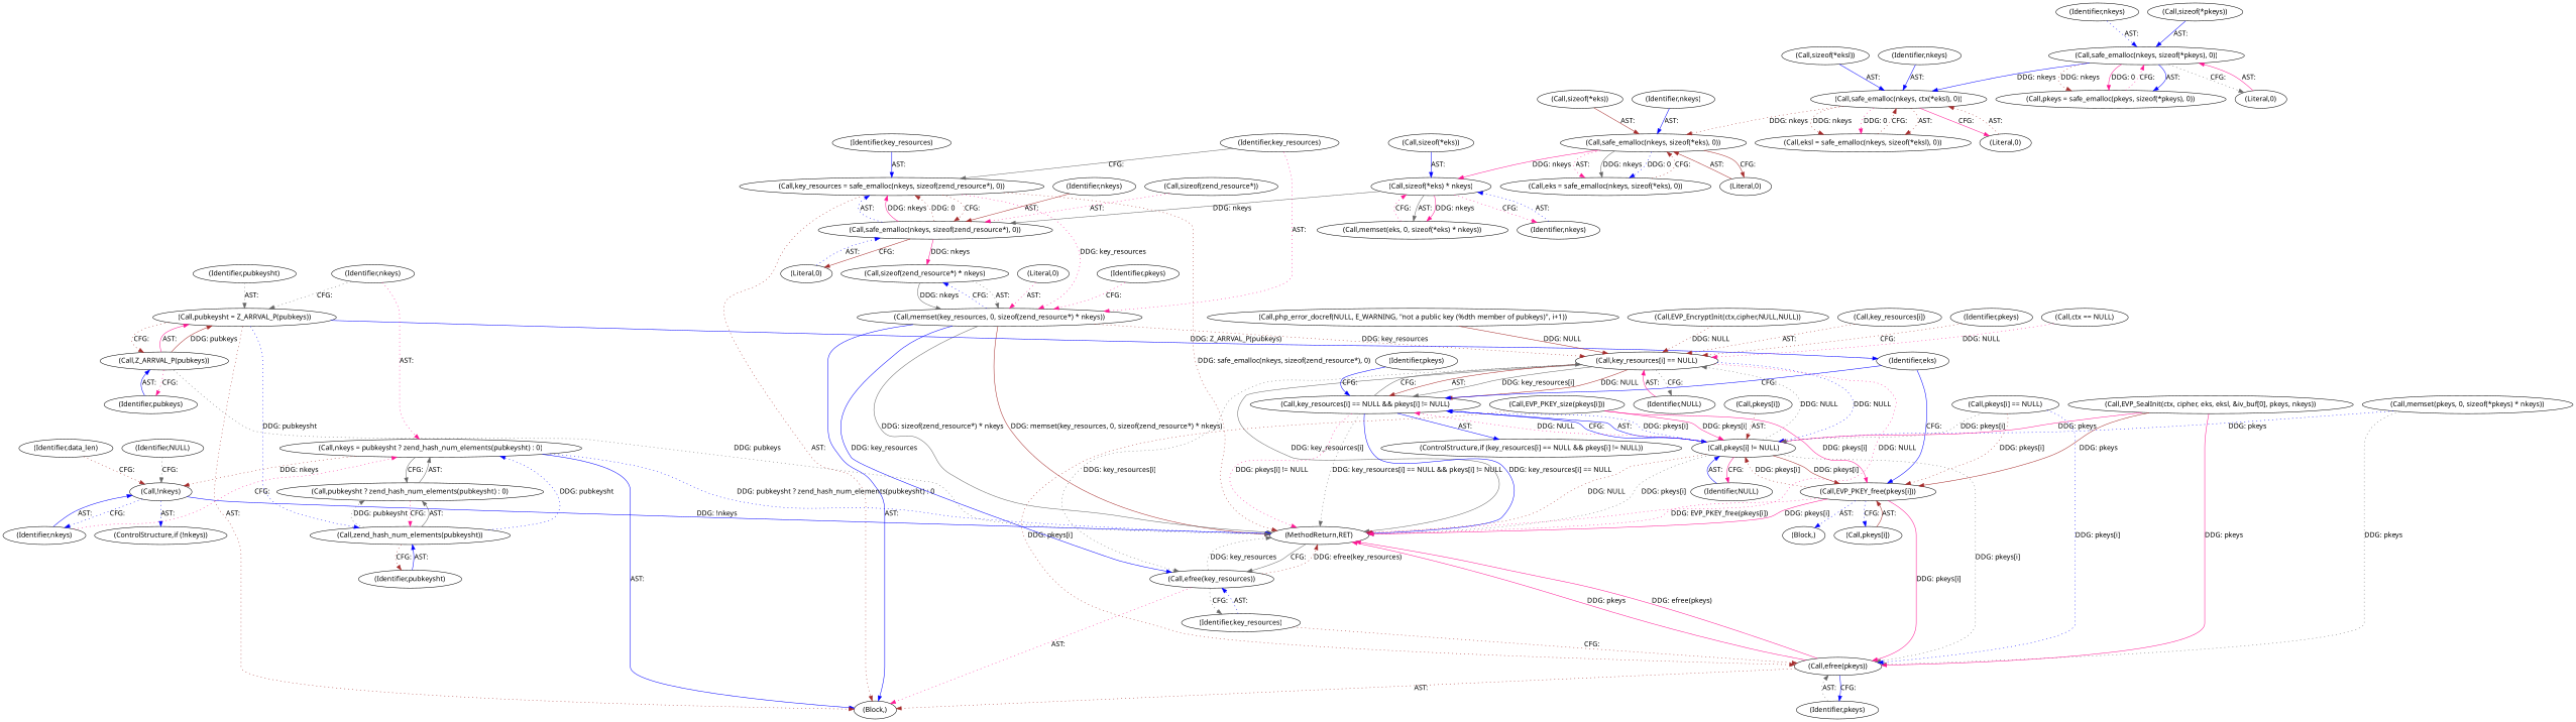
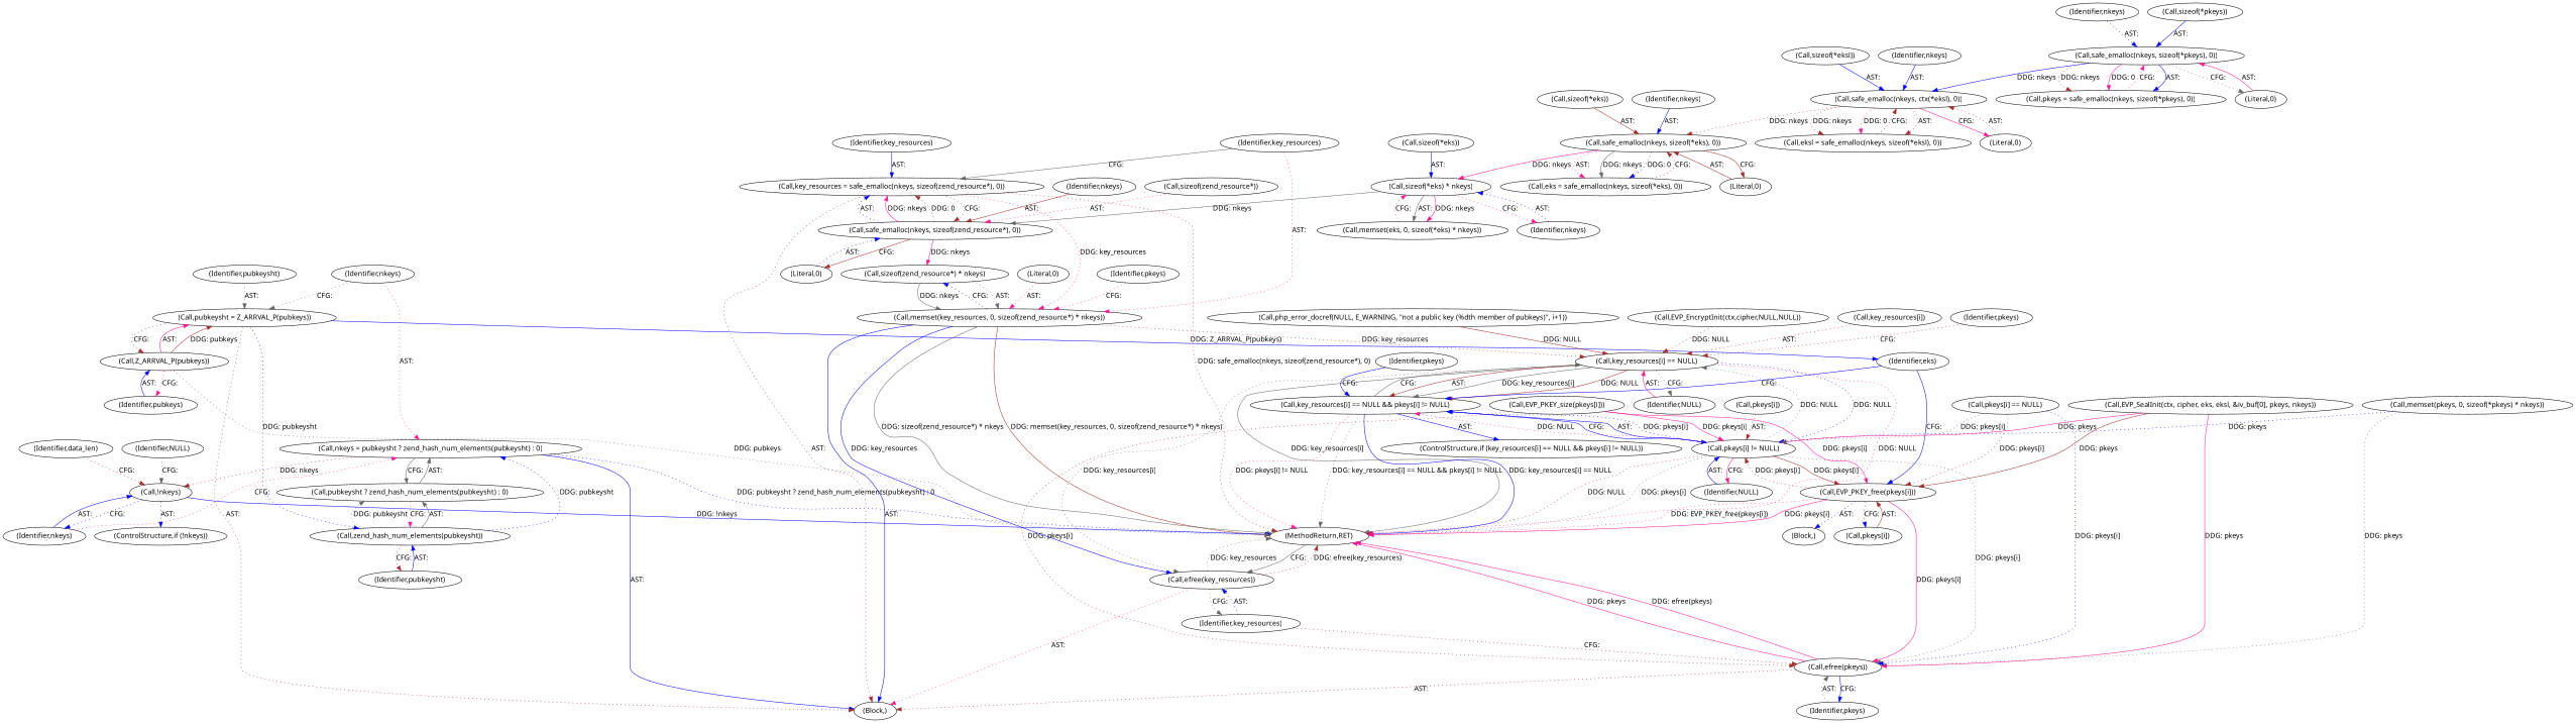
  digraph {
    fontname="Noto Sans"
    node [fontname="Noto Sans"]
    edge [color=blue fontname="Noto Sans" style=dotted]
    n1 [label="(Call,key_resources = safe_emalloc(nkeys, sizeof(zend_resource*), 0))"]
    n2 [label="(Call,safe_emalloc(nkeys, sizeof(zend_resource*), 0))"]
    n3 [label="(Call,memset(key_resources, 0, sizeof(zend_resource*) * nkeys))"]
    n4 [label="(MethodReturn,RET)"]
    n5 [label="(Block,)"]
    n6 [label="(Call,sizeof(zend_resource*) * nkeys)"]
    n7 [label="(Literal,0)"]
    n8 [label="(Call,key_resources[i] == NULL)"]
    n9 [label="(Call,efree(key_resources))"]
    n10 [label="(Call,sizeof(*eks) * nkeys)"]
    n11 [label="(Identifier,nkeys)"]
    n12 [label="(Call,memset(eks, 0, sizeof(*eks) * nkeys))"]
    n13 [label="(Call,safe_emalloc(nkeys, sizeof(*eks), 0))"]
    n14 [label="(Literal,0)"]
    n15 [label="(Call,eks = safe_emalloc(nkeys, sizeof(*eks), 0))"]
    n16 [label="(Call,safe_emalloc(nkeys, ctx(*eksl), 0))"]
    n17 [label="(Literal,0)"]
    n18 [label="(Call,eksl = safe_emalloc(nkeys, sizeof(*eksl), 0))"]
    n19 [label="(Call,safe_emalloc(nkeys, sizeof(*pkeys), 0))"]
    n20 [label="(Literal,0)"]
-   n21 [label="(Call,pkeys = safe_emalloc(pkeys, sizeof(*pkeys), 0))"]
+   n21 [label="(Call,pkeys = safe_emalloc(nkeys, sizeof(*pkeys), 0))"]
    n22 [label="(Call,!nkeys)"]
    n23 [label="(ControlStructure,if (!nkeys))"]
    n24 [label="(Identifier,nkeys)"]
    n25 [label="(Call,nkeys = pubkeysht ? zend_hash_num_elements(pubkeysht) : 0)"]
    n26 [label="(Call,pubkeysht ? zend_hash_num_elements(pubkeysht) : 0)"]
    n27 [label="(Call,zend_hash_num_elements(pubkeysht))"]
    n28 [label="(Identifier,pubkeysht)"]
    n29 [label="(Call,pubkeysht = Z_ARRVAL_P(pubkeys))"]
    n30 [label="(Call,Z_ARRVAL_P(pubkeys))"]
    n31 [label="(Identifier,eks)"]
    n32 [label="(Identifier,pubkeys)"]
    n33 [label="(Call,key_resources[i] == NULL && pkeys[i] != NULL)"]
    n34 [label="(Call,pkeys[i] != NULL)"]
    n35 [label="(Identifier,NULL)"]
    n36 [label="(Identifier,key_resources)"]
    n37 [label="(ControlStructure,if (key_resources[i] == NULL && pkeys[i] != NULL))"]
    n38 [label="(Call,EVP_PKEY_free(pkeys[i]))"]
    n39 [label="(Call,efree(pkeys))"]
    n40 [label="(Identifier,NULL)"]
    n41 [label="(Call,pkeys[i])"]
    n42 [label="(Block,)"]
    n43 [label="(Identifier,pkeys)"]
    n44 [label="(Identifier,pubkeysht)"]
    n45 [label="(Call,sizeof(*eks))"]
    n46 [label="(Identifier,pkeys)"]
    n47 [label="(Identifier,nkeys)"]
    n48 [label="(Identifier,nkeys)"]
    n49 [label="(Call,memset(pkeys, 0, sizeof(*pkeys) * nkeys))"]
    n50 [label="(Call,EVP_PKEY_size(pkeys[i]))"]
    n51 [label="(Call,EVP_SealInit(ctx, cipher, eks, eksl, &iv_buf[0], pkeys, nkeys))"]
    n52 [label="(Identifier,key_resources)"]
    n53 [label="(Identifier,pkeys)"]
    n54 [label="(Identifier,nkeys)"]
    n55 [label="(Identifier,nkeys)"]
    n56 [label="(Identifier,NULL)"]
    n57 [label="(Call,sizeof(*eks))"]
    n58 [label="(Call,pkeys[i] == NULL)"]
    n59 [label="(Identifier,pkeys)"]
    n60 [label="(Call,sizeof(zend_resource*))"]
-   n61 [label="(Call,ctx == NULL)"]
    n62 [label="(Call,sizeof(*pkeys))"]
    n63 [label="(Call,pkeys[i])"]
    n64 [label="(Call,php_error_docref(NULL, E_WARNING, \"not a public key (%dth member of pubkeys)\", i+1))"]
    n65 [label="(Identifier,data_len)"]
    n66 [label="(Call,sizeof(*eksl))"]
    n67 [label="(Call,EVP_EncryptInit(ctx,cipher,NULL,NULL))"]
    n68 [label="(Identifier,key_resources)"]
    n69 [label="(Call,key_resources[i])"]
    n70 [label="(Identifier,nkeys)"]
    n71 [label="(Literal,0)"]
    n1 -> n2 [color=brown label="CFG: "]
    n1 -> n3 [color=deeppink label="DDG: key_resources"]
    n1 -> n4 [color=brown label="DDG: safe_emalloc(nkeys, sizeof(zend_resource*), 0)"]
    n1 -> n5 [color=brown label="AST: "]
    n2 -> n1 [label="AST: "]
    n2 -> n1 [color=deeppink label="DDG: nkeys" style=solid]
    n2 -> n1 [color=brown label="DDG: 0"]
    n2 -> n6 [color=deeppink label="DDG: nkeys" style=solid]
    n2 -> n7 [color=brown label="CFG: " style=solid]
    n3 -> n4 [color=brown label="DDG: memset(key_resources, 0, sizeof(zend_resource*) * nkeys)" style=solid]
    n3 -> n4 [color=gray40 label="DDG: sizeof(zend_resource*) * nkeys" style=solid]
    n3 -> n5 [label="AST: " style=solid]
    n3 -> n6 [label="CFG: "]
    n3 -> n8 [color=brown label="DDG: key_resources"]
    n3 -> n9 [label="DDG: key_resources" style=solid]
    n4 -> n9 [color=gray40 label="CFG: " style=solid]
    n6 -> n3 [color=gray40 label="AST: "]
    n6 -> n3 [color=gray40 label="DDG: nkeys" style=solid]
    n7 -> n2 [label="AST: "]
    n8 -> n4 [color=gray40 label="DDG: key_resources[i]" style=solid]
    n8 -> n4 [color=deeppink label="DDG: NULL"]
    n8 -> n9 [color=gray40 label="DDG: key_resources[i]"]
    n8 -> n33 [color=brown label="AST: " style=solid]
    n8 -> n33 [color=gray40 label="DDG: key_resources[i]" style=solid]
    n8 -> n33 [color=brown label="DDG: NULL" style=solid]
    n8 -> n34 [label="DDG: NULL"]
    n8 -> n35 [color=gray40 label="CFG: "]
    n9 -> n4 [color=brown label="DDG: efree(key_resources)"]
    n9 -> n4 [color=gray40 label="DDG: key_resources"]
    n9 -> n5 [color=deeppink label="AST: "]
    n9 -> n36 [color=gray40 label="CFG: "]
    n10 -> n2 [color=gray40 label="DDG: nkeys" style=solid]
    n10 -> n11 [color=deeppink label="CFG: "]
    n10 -> n12 [color=gray40 label="AST: " style=solid]
    n10 -> n12 [color=deeppink label="DDG: nkeys" style=solid]
    n11 -> n10 [label="AST: "]
    n12 -> n10 [color=deeppink label="CFG: "]
    n13 -> n10 [color=deeppink label="DDG: nkeys" style=solid]
    n13 -> n14 [color=brown label="CFG: " style=solid]
    n13 -> n15 [color=deeppink label="AST: "]
    n13 -> n15 [color=gray40 label="DDG: nkeys" style=solid]
    n13 -> n15 [label="DDG: 0"]
    n14 -> n13 [color=brown label="AST: " style=solid]
    n15 -> n13 [color=brown label="CFG: "]
    n16 -> n13 [color=brown label="DDG: nkeys"]
    n16 -> n17 [color=deeppink label="CFG: " style=solid]
    n16 -> n18 [color=brown label="AST: "]
    n16 -> n18 [color=brown label="DDG: nkeys"]
    n16 -> n18 [color=deeppink label="DDG: 0"]
    n17 -> n16 [color=brown label="AST: "]
    n18 -> n16 [color=brown label="CFG: "]
    n19 -> n16 [label="DDG: nkeys" style=solid]
    n19 -> n20 [color=gray40 label="CFG: "]
    n19 -> n21 [label="AST: " style=solid]
    n19 -> n21 [color=brown label="DDG: nkeys"]
    n19 -> n21 [color=deeppink label="DDG: 0" style=solid]
    n20 -> n19 [color=deeppink label="AST: " style=solid]
    n21 -> n19 [color=deeppink label="CFG: "]
    n22 -> n4 [label="DDG: !nkeys" style=solid]
    n22 -> n23 [label="AST: "]
    n22 -> n24 [label="CFG: "]
    n24 -> n22 [label="AST: " style=solid]
    n24 -> n25 [color=deeppink label="CFG: "]
    n25 -> n4 [label="DDG: pubkeysht ? zend_hash_num_elements(pubkeysht) : 0"]
    n25 -> n5 [label="AST: " style=solid]
    n25 -> n22 [color=brown label="DDG: nkeys"]
    n25 -> n26 [color=gray40 label="CFG: " style=solid]
    n26 -> n25 [color=gray40 label="AST: " style=solid]
    n26 -> n27 [color=deeppink label="CFG: "]
    n27 -> n25 [label="DDG: pubkeysht"]
    n27 -> n26 [color=gray40 label="AST: " style=solid]
    n27 -> n26 [color=gray40 label="DDG: pubkeysht"]
    n27 -> n28 [color=brown label="CFG: "]
    n28 -> n27 [label="AST: " style=solid]
    n29 -> n5 [color=brown label="AST: "]
    n29 -> n27 [label="DDG: pubkeysht"]
    n29 -> n30 [color=brown label="CFG: "]
    n29 -> n31 [label="DDG: Z_ARRVAL_P(pubkeys)" style=solid]
    n30 -> n4 [color=gray40 label="DDG: pubkeys"]
    n30 -> n29 [color=deeppink label="AST: " style=solid]
    n30 -> n29 [color=brown label="DDG: pubkeys" style=solid]
    n30 -> n32 [color=deeppink label="CFG: "]
    n31 -> n33 [label="CFG: " style=solid]
    n31 -> n38 [label="CFG: " style=solid]
    n32 -> n30 [label="AST: " style=solid]
    n33 -> n4 [color=deeppink label="DDG: pkeys[i] != NULL"]
    n33 -> n4 [color=gray40 label="DDG: key_resources[i] == NULL && pkeys[i] != NULL"]
    n33 -> n4 [label="DDG: key_resources[i] == NULL" style=solid]
    n33 -> n8 [color=gray40 label="CFG: " style=solid]
    n33 -> n34 [label="CFG: " style=solid]
    n33 -> n37 [label="AST: " style=solid]
    n34 -> n4 [color=brown label="DDG: NULL"]
    n34 -> n4 [color=gray40 label="DDG: pkeys[i]"]
    n34 -> n8 [color=gray40 label="DDG: NULL"]
    n34 -> n33 [label="AST: " style=solid]
    n34 -> n33 [label="DDG: pkeys[i]"]
    n34 -> n33 [color=deeppink label="DDG: NULL"]
    n34 -> n38 [color=brown label="DDG: pkeys[i]" style=solid]
    n34 -> n39 [color=gray40 label="DDG: pkeys[i]"]
    n34 -> n40 [color=deeppink label="CFG: " style=solid]
    n35 -> n8 [color=deeppink label="AST: " style=solid]
    n36 -> n9 [label="AST: "]
    n36 -> n39 [color=brown label="CFG: "]
    n38 -> n4 [color=deeppink label="DDG: EVP_PKEY_free(pkeys[i])"]
    n38 -> n4 [color=deeppink label="DDG: pkeys[i]" style=solid]
    n38 -> n34 [color=brown label="DDG: pkeys[i]"]
    n38 -> n39 [color=deeppink label="DDG: pkeys[i]" style=solid]
    n38 -> n41 [label="CFG: "]
    n38 -> n42 [label="AST: "]
    n39 -> n4 [color=deeppink label="DDG: pkeys" style=solid]
    n39 -> n4 [color=deeppink label="DDG: efree(pkeys)" style=solid]
    n39 -> n5 [color=brown label="AST: "]
    n39 -> n43 [label="CFG: " style=solid]
    n40 -> n34 [label="AST: " style=solid]
    n41 -> n38 [color=brown label="AST: " style=solid]
    n43 -> n39 [color=gray40 label="AST: "]
    n44 -> n29 [color=gray40 label="AST: "]
    n45 -> n13 [color=brown label="AST: " style=solid]
    n46 -> n3 [color=deeppink label="CFG: "]
    n47 -> n2 [color=brown label="AST: " style=solid]
    n48 -> n13 [label="AST: " style=solid]
    n49 -> n34 [label="DDG: pkeys"]
    n49 -> n39 [color=gray40 label="DDG: pkeys"]
    n50 -> n34 [color=deeppink label="DDG: pkeys[i]" style=solid]
    n50 -> n38 [color=deeppink label="DDG: pkeys[i]" style=solid]
    n50 -> n39 [color=brown label="DDG: pkeys[i]"]
    n51 -> n34 [color=deeppink label="DDG: pkeys" style=solid]
    n51 -> n38 [color=brown label="DDG: pkeys" style=solid]
    n51 -> n39 [color=deeppink label="DDG: pkeys" style=solid]
    n52 -> n1 [color=gray40 label="CFG: " style=solid]
    n52 -> n3 [color=deeppink label="AST: "]
    n53 -> n33 [label="CFG: " style=solid]
    n54 -> n19 [label="AST: "]
    n55 -> n25 [color=deeppink label="AST: "]
    n55 -> n29 [color=gray40 label="CFG: "]
    n56 -> n22 [color=gray40 label="CFG: "]
    n57 -> n10 [label="AST: " style=solid]
    n58 -> n34 [color=gray40 label="DDG: pkeys[i]"]
    n58 -> n38 [color=brown label="DDG: pkeys[i]"]
    n58 -> n39 [label="DDG: pkeys[i]"]
    n59 -> n8 [color=brown label="CFG: "]
    n60 -> n2 [color=deeppink label="AST: "]
-   n61 -> n8 [color=deeppink label="DDG: NULL"]
    n62 -> n19 [label="AST: " style=solid]
    n63 -> n34 [color=brown label="AST: "]
    n64 -> n8 [color=brown label="DDG: NULL" style=solid]
    n65 -> n22 [color=brown label="CFG: "]
    n66 -> n16 [label="AST: " style=solid]
    n67 -> n8 [color=brown label="DDG: NULL"]
    n68 -> n1 [label="AST: " style=solid]
    n69 -> n8 [color=brown label="AST: "]
    n70 -> n16 [label="AST: " style=solid]
    n71 -> n3 [color=deeppink label="AST: "]
  }
